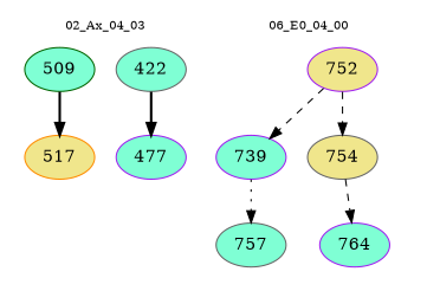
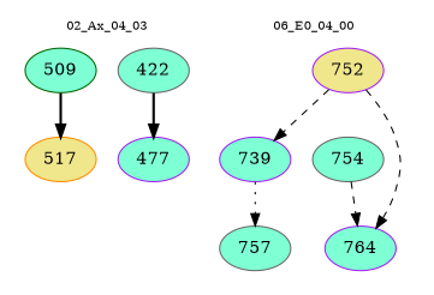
  digraph {
    node [color=purple fillcolor=aquamarine style=filled]
    edge [color=black style=dashed]
    n1 [color=gray40 label=422]
    n2 [color=darkgreen label=509]
    n3 [label=477]
    n4 [color=darkorange fillcolor=khaki label=517]
    n5 [fillcolor=khaki label=752]
    n6 [label=739]
-   n7 [color=gray40 fillcolor=khaki label=754]
+   n7 [color=gray40 label=754]
    n8 [color=gray40 label=757]
    n9 [label=764]
    subgraph cluster_1 {
      color=white
      fontsize=10
      label="02_Ax_04_03"
      n1
      n2
      n3
      n4
    }
    subgraph cluster_2 {
      color=white
      fontsize=10
      label="06_E0_04_00"
      n5
      n6
      n7
      n8
      n9
    }
    n1 -> n3 [style=bold]
    n2 -> n4 [style=bold]
    n5 -> n6
-   n5 -> n7
+   n5 -> n9
    n6 -> n8 [style=dotted]
    n7 -> n9
  }
